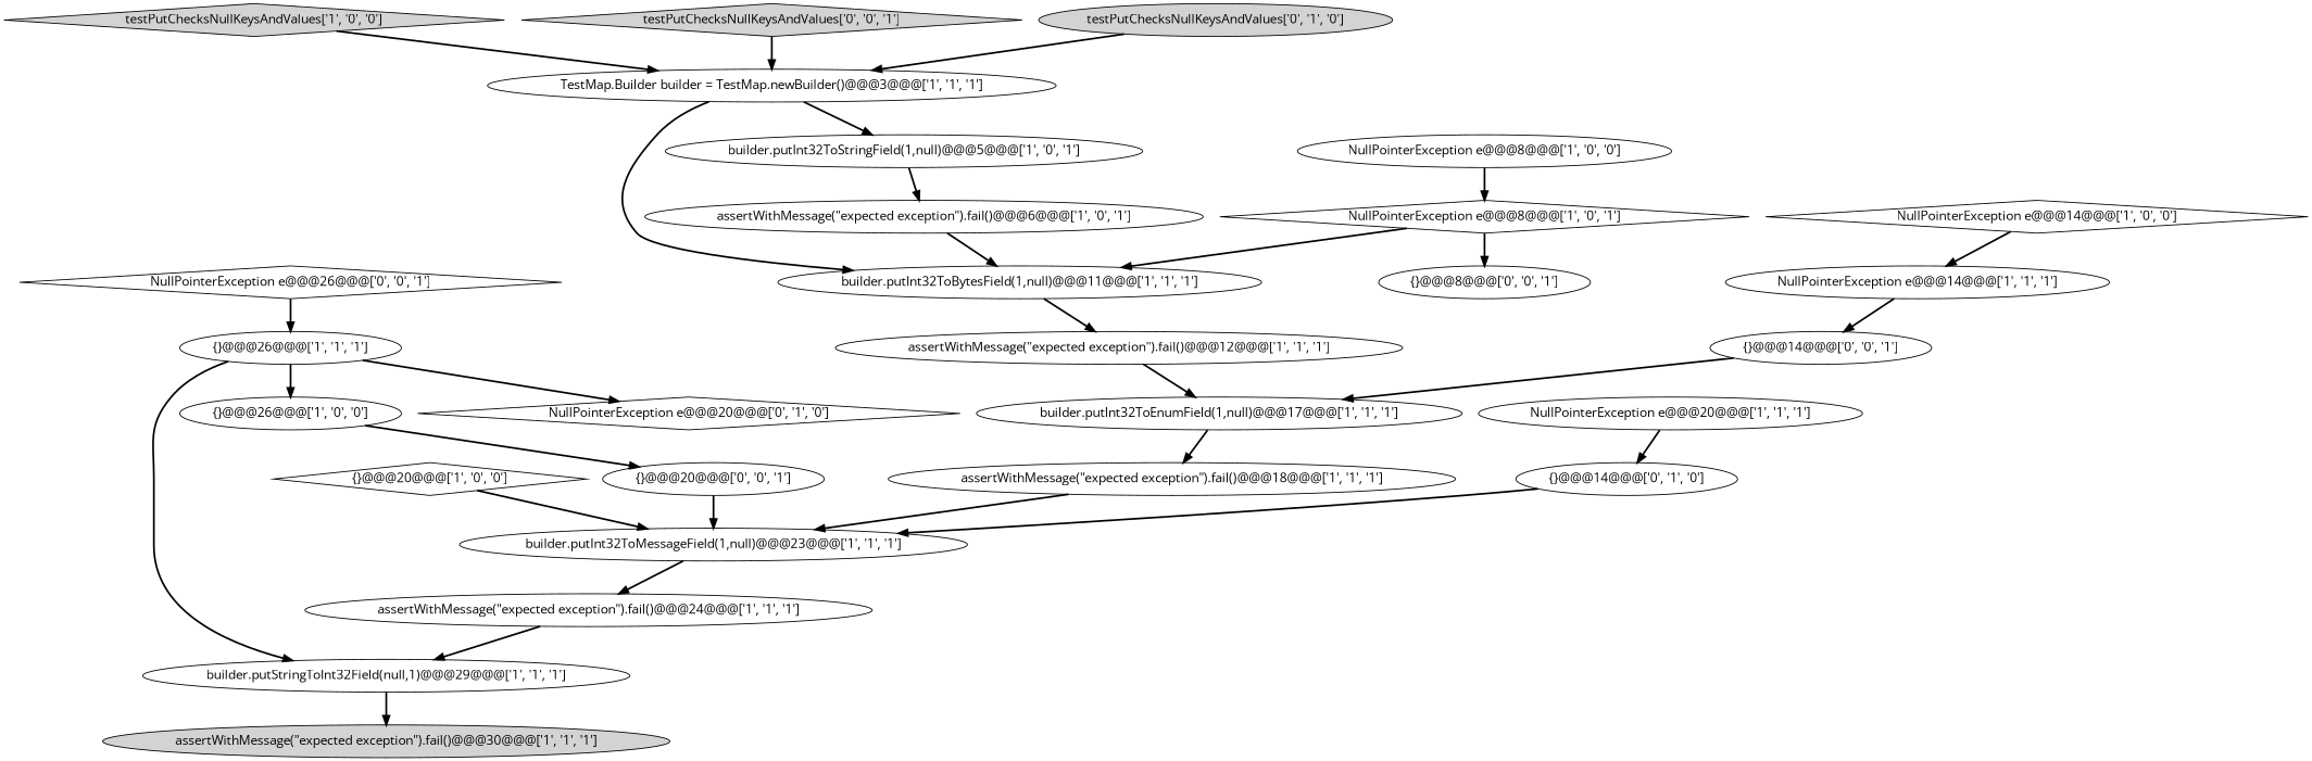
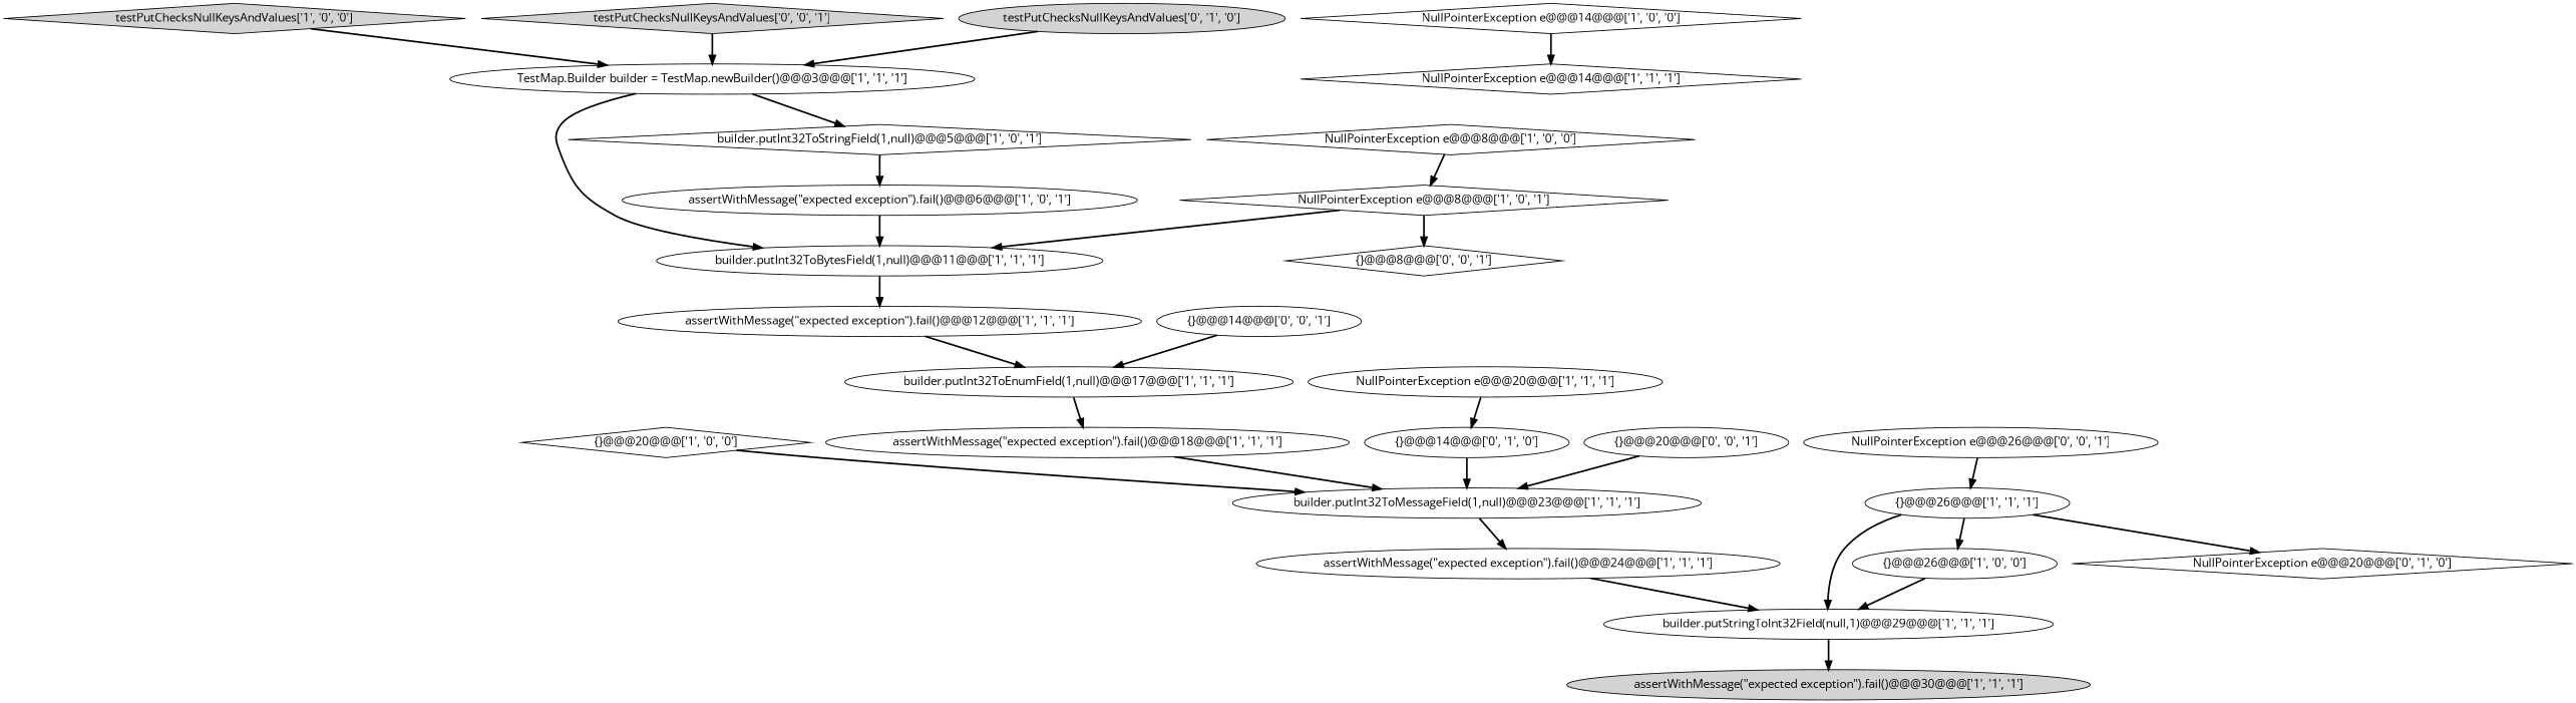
  digraph {
    fontname="Open Sans"
    node [fillcolor=white fontname="Open Sans" shape=ellipse style=filled]
    edge [fontname="Open Sans" style=bold]
    n1 [label="{}@@@20@@@['1', '0', '0']" shape=diamond]
    n2 [label="builder.putInt32ToMessageField(1,null)@@@23@@@['1', '1', '1']"]
    n3 [label="assertWithMessage(\"expected exception\").fail()@@@24@@@['1', '1', '1']"]
    n4 [label="assertWithMessage(\"expected exception\").fail()@@@6@@@['1', '0', '1']"]
    n5 [label="builder.putInt32ToBytesField(1,null)@@@11@@@['1', '1', '1']"]
    n6 [label="assertWithMessage(\"expected exception\").fail()@@@12@@@['1', '1', '1']"]
-   n7 [label="NullPointerException e@@@14@@@['1', '1', '1']"]
+   n7 [label="NullPointerException e@@@14@@@['1', '1', '1']" shape=diamond]
    n8 [label="{}@@@14@@@['0', '0', '1']"]
    n9 [label="builder.putInt32ToEnumField(1,null)@@@17@@@['1', '1', '1']"]
    n10 [label="assertWithMessage(\"expected exception\").fail()@@@18@@@['1', '1', '1']"]
    n11 [label="builder.putStringToInt32Field(null,1)@@@29@@@['1', '1', '1']"]
    n12 [fillcolor=lightgray label="assertWithMessage(\"expected exception\").fail()@@@30@@@['1', '1', '1']"]
-   n13 [label="builder.putInt32ToStringField(1,null)@@@5@@@['1', '0', '1']"]
-   n14 [label="{}@@@8@@@['0', '0', '1']"]
+   n13 [label="builder.putInt32ToStringField(1,null)@@@5@@@['1', '0', '1']" shape=diamond]
+   n14 [label="{}@@@8@@@['0', '0', '1']" shape=diamond]
    n15 [label="NullPointerException e@@@8@@@['1', '0', '1']" shape=diamond]
-   n16 [label="NullPointerException e@@@8@@@['1', '0', '0']"]
+   n16 [label="NullPointerException e@@@8@@@['1', '0', '0']" shape=diamond]
    n17 [label="{}@@@14@@@['0', '1', '0']"]
-   n18 [label="NullPointerException e@@@26@@@['0', '0', '1']" shape=diamond]
+   n18 [label="NullPointerException e@@@26@@@['0', '0', '1']"]
    n19 [label="{}@@@26@@@['1', '1', '1']"]
    n20 [label="{}@@@26@@@['1', '0', '0']"]
    n21 [label="NullPointerException e@@@20@@@['0', '1', '0']" shape=diamond]
    n22 [label="NullPointerException e@@@20@@@['1', '1', '1']"]
    n23 [label="{}@@@20@@@['0', '0', '1']"]
    n24 [fillcolor=lightgray label="testPutChecksNullKeysAndValues['1', '0', '0']" shape=diamond]
    n25 [label="TestMap.Builder builder = TestMap.newBuilder()@@@3@@@['1', '1', '1']"]
    n26 [fillcolor=lightgray label="testPutChecksNullKeysAndValues['0', '0', '1']" shape=diamond]
    n27 [fillcolor=lightgray label="testPutChecksNullKeysAndValues['0', '1', '0']"]
    n28 [label="NullPointerException e@@@14@@@['1', '0', '0']" shape=diamond]
    n1 -> n2
    n2 -> n3
    n3 -> n11
    n4 -> n5
    n5 -> n6
    n6 -> n9
-   n7 -> n8
    n8 -> n9
    n9 -> n10
    n10 -> n2
    n11 -> n12
    n13 -> n4
    n15 -> n5
    n15 -> n14
    n16 -> n15
    n17 -> n2
    n18 -> n19
    n19 -> n11
    n19 -> n20
    n19 -> n21
-   n20 -> n23
+   n20 -> n11
    n22 -> n17
    n23 -> n2
    n24 -> n25
    n25 -> n5
    n25 -> n13
    n26 -> n25
    n27 -> n25
    n28 -> n7
  }
